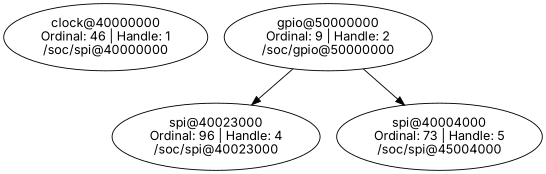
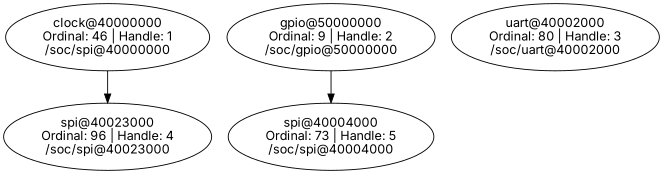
  digraph {
    fontname=Inter
    node [fontname=Inter]
    edge [fontname=Inter]
    n1 [label="clock@40000000\nOrdinal: 46 | Handle: 1\n/soc/spi@40000000"]
    n2 [label="gpio@50000000\nOrdinal: 9 | Handle: 2\n/soc/gpio@50000000"]
    n3 [label="spi@40023000\nOrdinal: 96 | Handle: 4\n/soc/spi@40023000"]
-   n4 [label="spi@40004000\nOrdinal: 73 | Handle: 5\n/soc/spi@45004000"]
-   n2 -> n3
+   n4 [label="spi@40004000\nOrdinal: 73 | Handle: 5\n/soc/spi@40004000"]
+   n5 [label="uart@40002000\nOrdinal: 80 | Handle: 3\n/soc/uart@40002000"]
+   n1 -> n3
    n2 -> n4
  }
